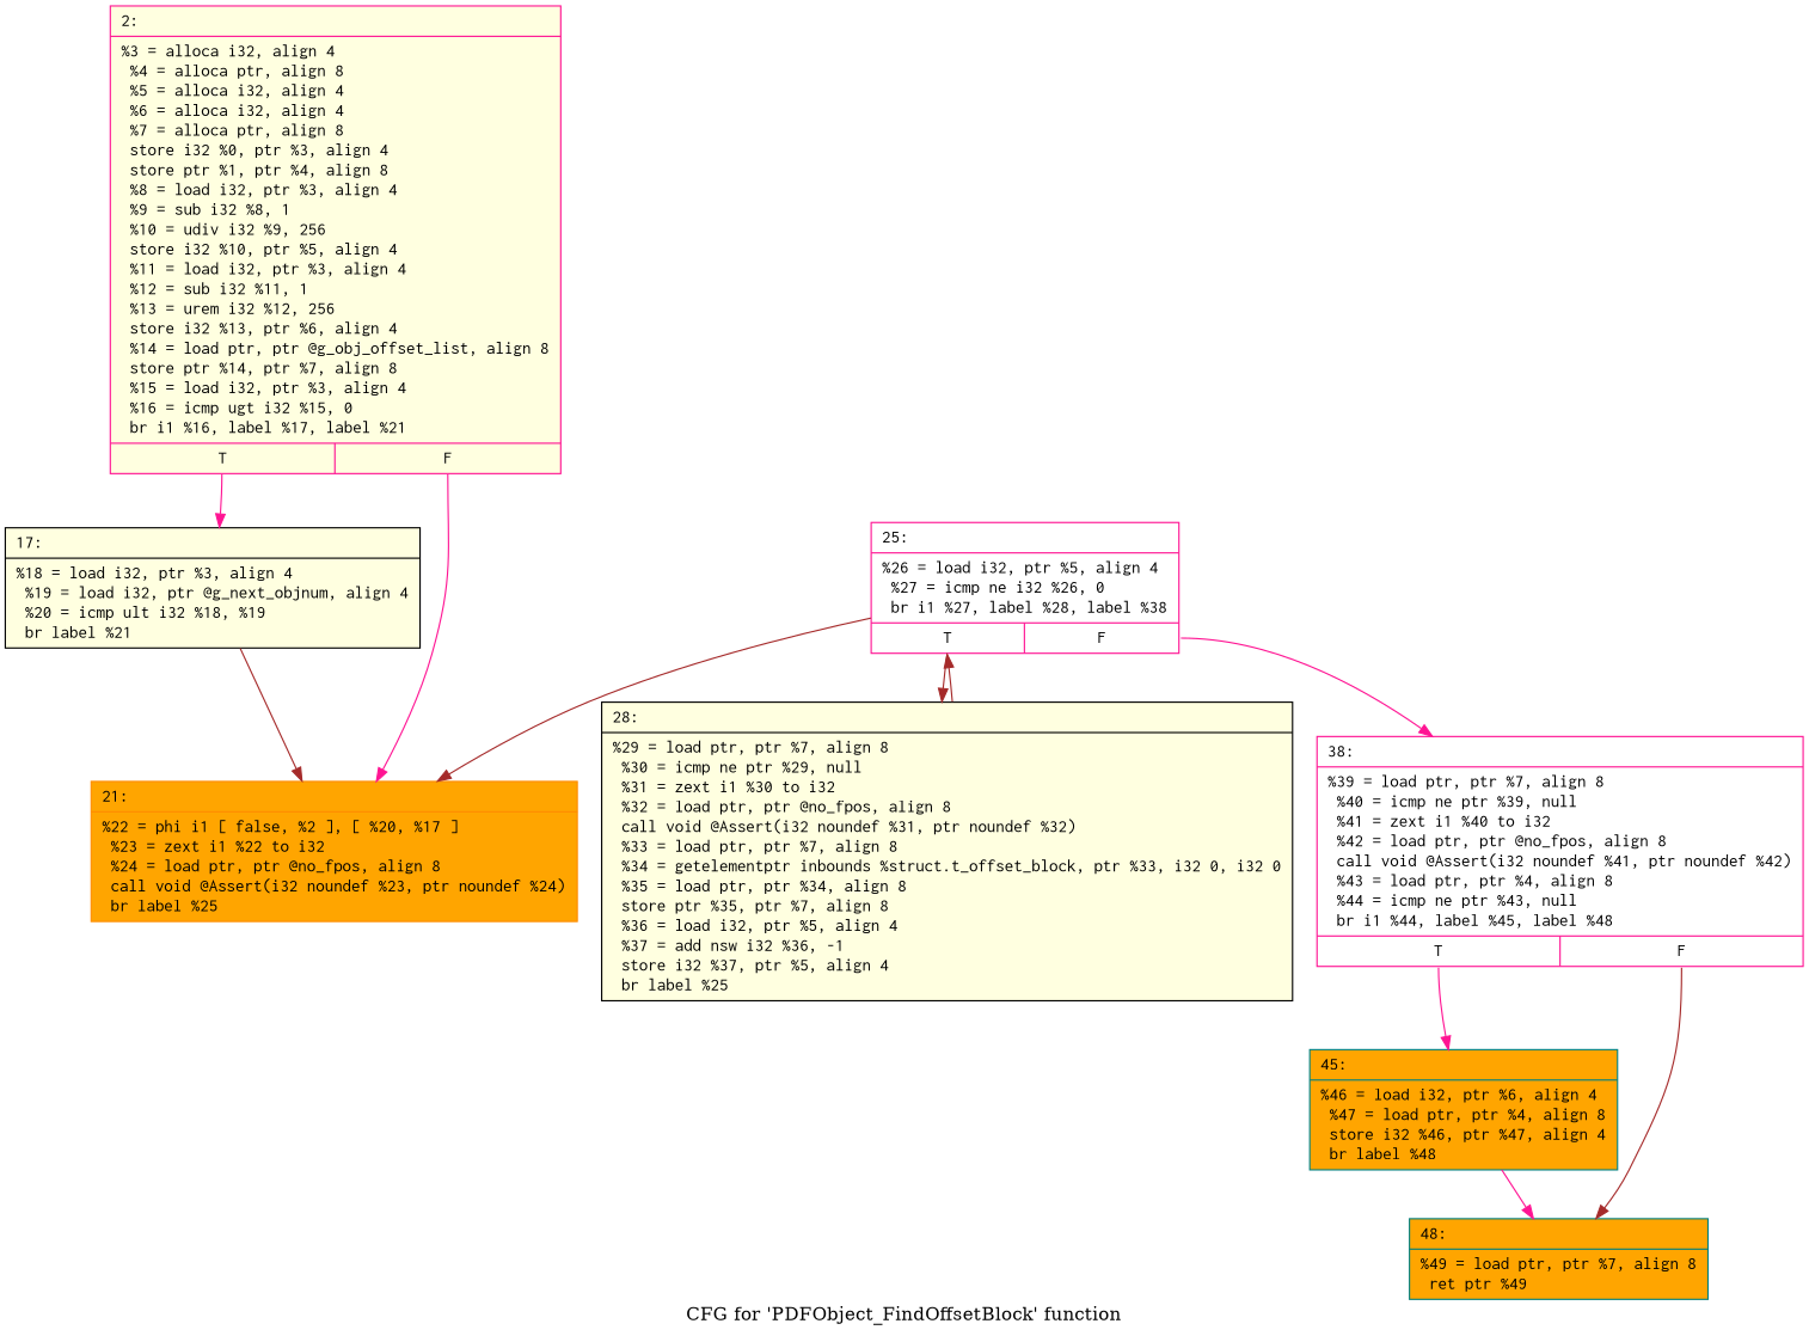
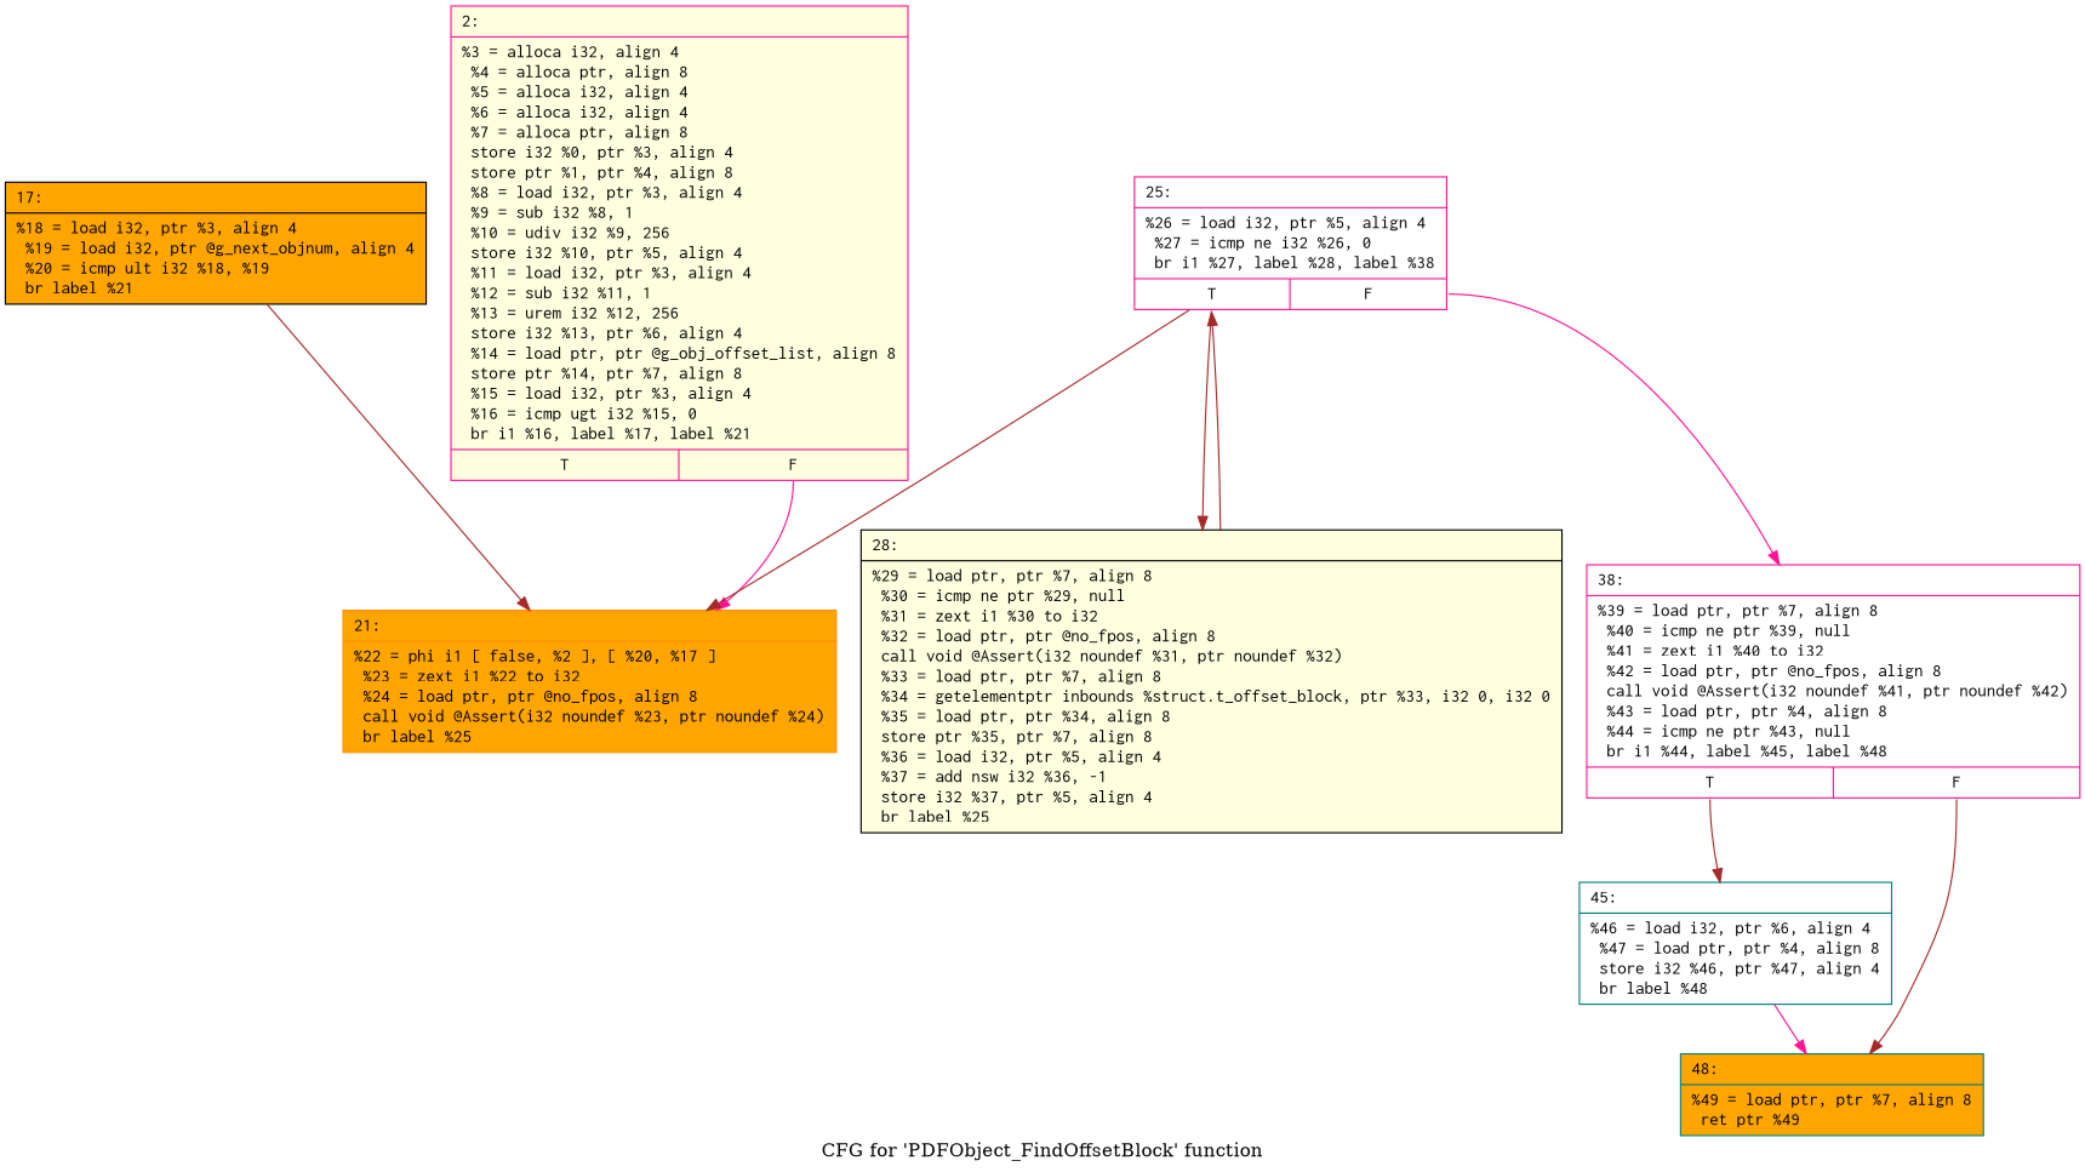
  digraph {
    label="CFG for 'PDFObject_FindOffsetBlock' function"
    node [color=deeppink fillcolor=orange fontname=Courier shape=record style=filled]
    edge [color=brown]
    n1 [fillcolor=lightyellow label="{2:\l|  %3 = alloca i32, align 4\l  %4 = alloca ptr, align 8\l  %5 = alloca i32, align 4\l  %6 = alloca i32, align 4\l  %7 = alloca ptr, align 8\l  store i32 %0, ptr %3, align 4\l  store ptr %1, ptr %4, align 8\l  %8 = load i32, ptr %3, align 4\l  %9 = sub i32 %8, 1\l  %10 = udiv i32 %9, 256\l  store i32 %10, ptr %5, align 4\l  %11 = load i32, ptr %3, align 4\l  %12 = sub i32 %11, 1\l  %13 = urem i32 %12, 256\l  store i32 %13, ptr %6, align 4\l  %14 = load ptr, ptr @g_obj_offset_list, align 8\l  store ptr %14, ptr %7, align 8\l  %15 = load i32, ptr %3, align 4\l  %16 = icmp ugt i32 %15, 0\l  br i1 %16, label %17, label %21\l|{<s0>T|<s1>F}}"]
-   n2 [color=black fillcolor=lightyellow label="{17:\l|  %18 = load i32, ptr %3, align 4\l  %19 = load i32, ptr @g_next_objnum, align 4\l  %20 = icmp ult i32 %18, %19\l  br label %21\l}"]
+   n2 [color=black label="{17:\l|  %18 = load i32, ptr %3, align 4\l  %19 = load i32, ptr @g_next_objnum, align 4\l  %20 = icmp ult i32 %18, %19\l  br label %21\l}"]
    n3 [color=darkorange label="{21:\l|  %22 = phi i1 [ false, %2 ], [ %20, %17 ]\l  %23 = zext i1 %22 to i32\l  %24 = load ptr, ptr @no_fpos, align 8\l  call void @Assert(i32 noundef %23, ptr noundef %24)\l  br label %25\l}"]
    n4 [fillcolor=white label="{25:\l|  %26 = load i32, ptr %5, align 4\l  %27 = icmp ne i32 %26, 0\l  br i1 %27, label %28, label %38\l|{<s0>T|<s1>F}}"]
    n5 [color=black fillcolor=lightyellow label="{28:\l|  %29 = load ptr, ptr %7, align 8\l  %30 = icmp ne ptr %29, null\l  %31 = zext i1 %30 to i32\l  %32 = load ptr, ptr @no_fpos, align 8\l  call void @Assert(i32 noundef %31, ptr noundef %32)\l  %33 = load ptr, ptr %7, align 8\l  %34 = getelementptr inbounds %struct.t_offset_block, ptr %33, i32 0, i32 0\l  %35 = load ptr, ptr %34, align 8\l  store ptr %35, ptr %7, align 8\l  %36 = load i32, ptr %5, align 4\l  %37 = add nsw i32 %36, -1\l  store i32 %37, ptr %5, align 4\l  br label %25\l}"]
    n6 [fillcolor=white label="{38:\l|  %39 = load ptr, ptr %7, align 8\l  %40 = icmp ne ptr %39, null\l  %41 = zext i1 %40 to i32\l  %42 = load ptr, ptr @no_fpos, align 8\l  call void @Assert(i32 noundef %41, ptr noundef %42)\l  %43 = load ptr, ptr %4, align 8\l  %44 = icmp ne ptr %43, null\l  br i1 %44, label %45, label %48\l|{<s0>T|<s1>F}}"]
-   n7 [color=teal label="{45:\l|  %46 = load i32, ptr %6, align 4\l  %47 = load ptr, ptr %4, align 8\l  store i32 %46, ptr %47, align 4\l  br label %48\l}"]
+   n7 [color=teal fillcolor=white label="{45:\l|  %46 = load i32, ptr %6, align 4\l  %47 = load ptr, ptr %4, align 8\l  store i32 %46, ptr %47, align 4\l  br label %48\l}"]
    n8 [color=teal label="{48:\l|  %49 = load ptr, ptr %7, align 8\l  ret ptr %49\l}"]
-   n1 -> n2 [color=deeppink tailport=s0]
    n1 -> n3 [color=deeppink tailport=s1]
    n2 -> n3
    n4 -> n3
    n4 -> n5 [tailport=s0]
    n4 -> n6 [color=deeppink tailport=s1]
    n5 -> n4
-   n6 -> n7 [color=deeppink tailport=s0]
+   n6 -> n7 [tailport=s0]
    n6 -> n8 [tailport=s1]
    n7 -> n8 [color=deeppink]
  }
